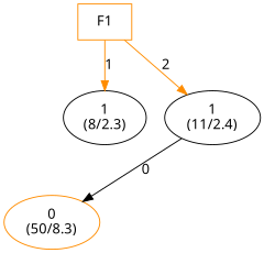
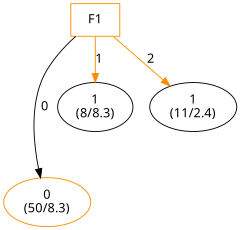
  digraph {
    fontname="Noto Sans"
    node [color=darkorange fontname="Noto Sans" shape=ellipse]
    edge [color=darkorange fontname="Noto Sans"]
    n1 [label="F1\n" shape=box]
    n2 [label="0\n(50/8.3)"]
-   n3 [color=black label="1\n(8/2.3)"]
+   n3 [color=black label="1\n(8/8.3)"]
    n4 [color=black label="1\n(11/2.4)"]
-   n4 -> n2 [color=black label=0]
+   n1 -> n2 [color=black label=0]
    n1 -> n3 [label=1]
    n1 -> n4 [label=2]
  }
